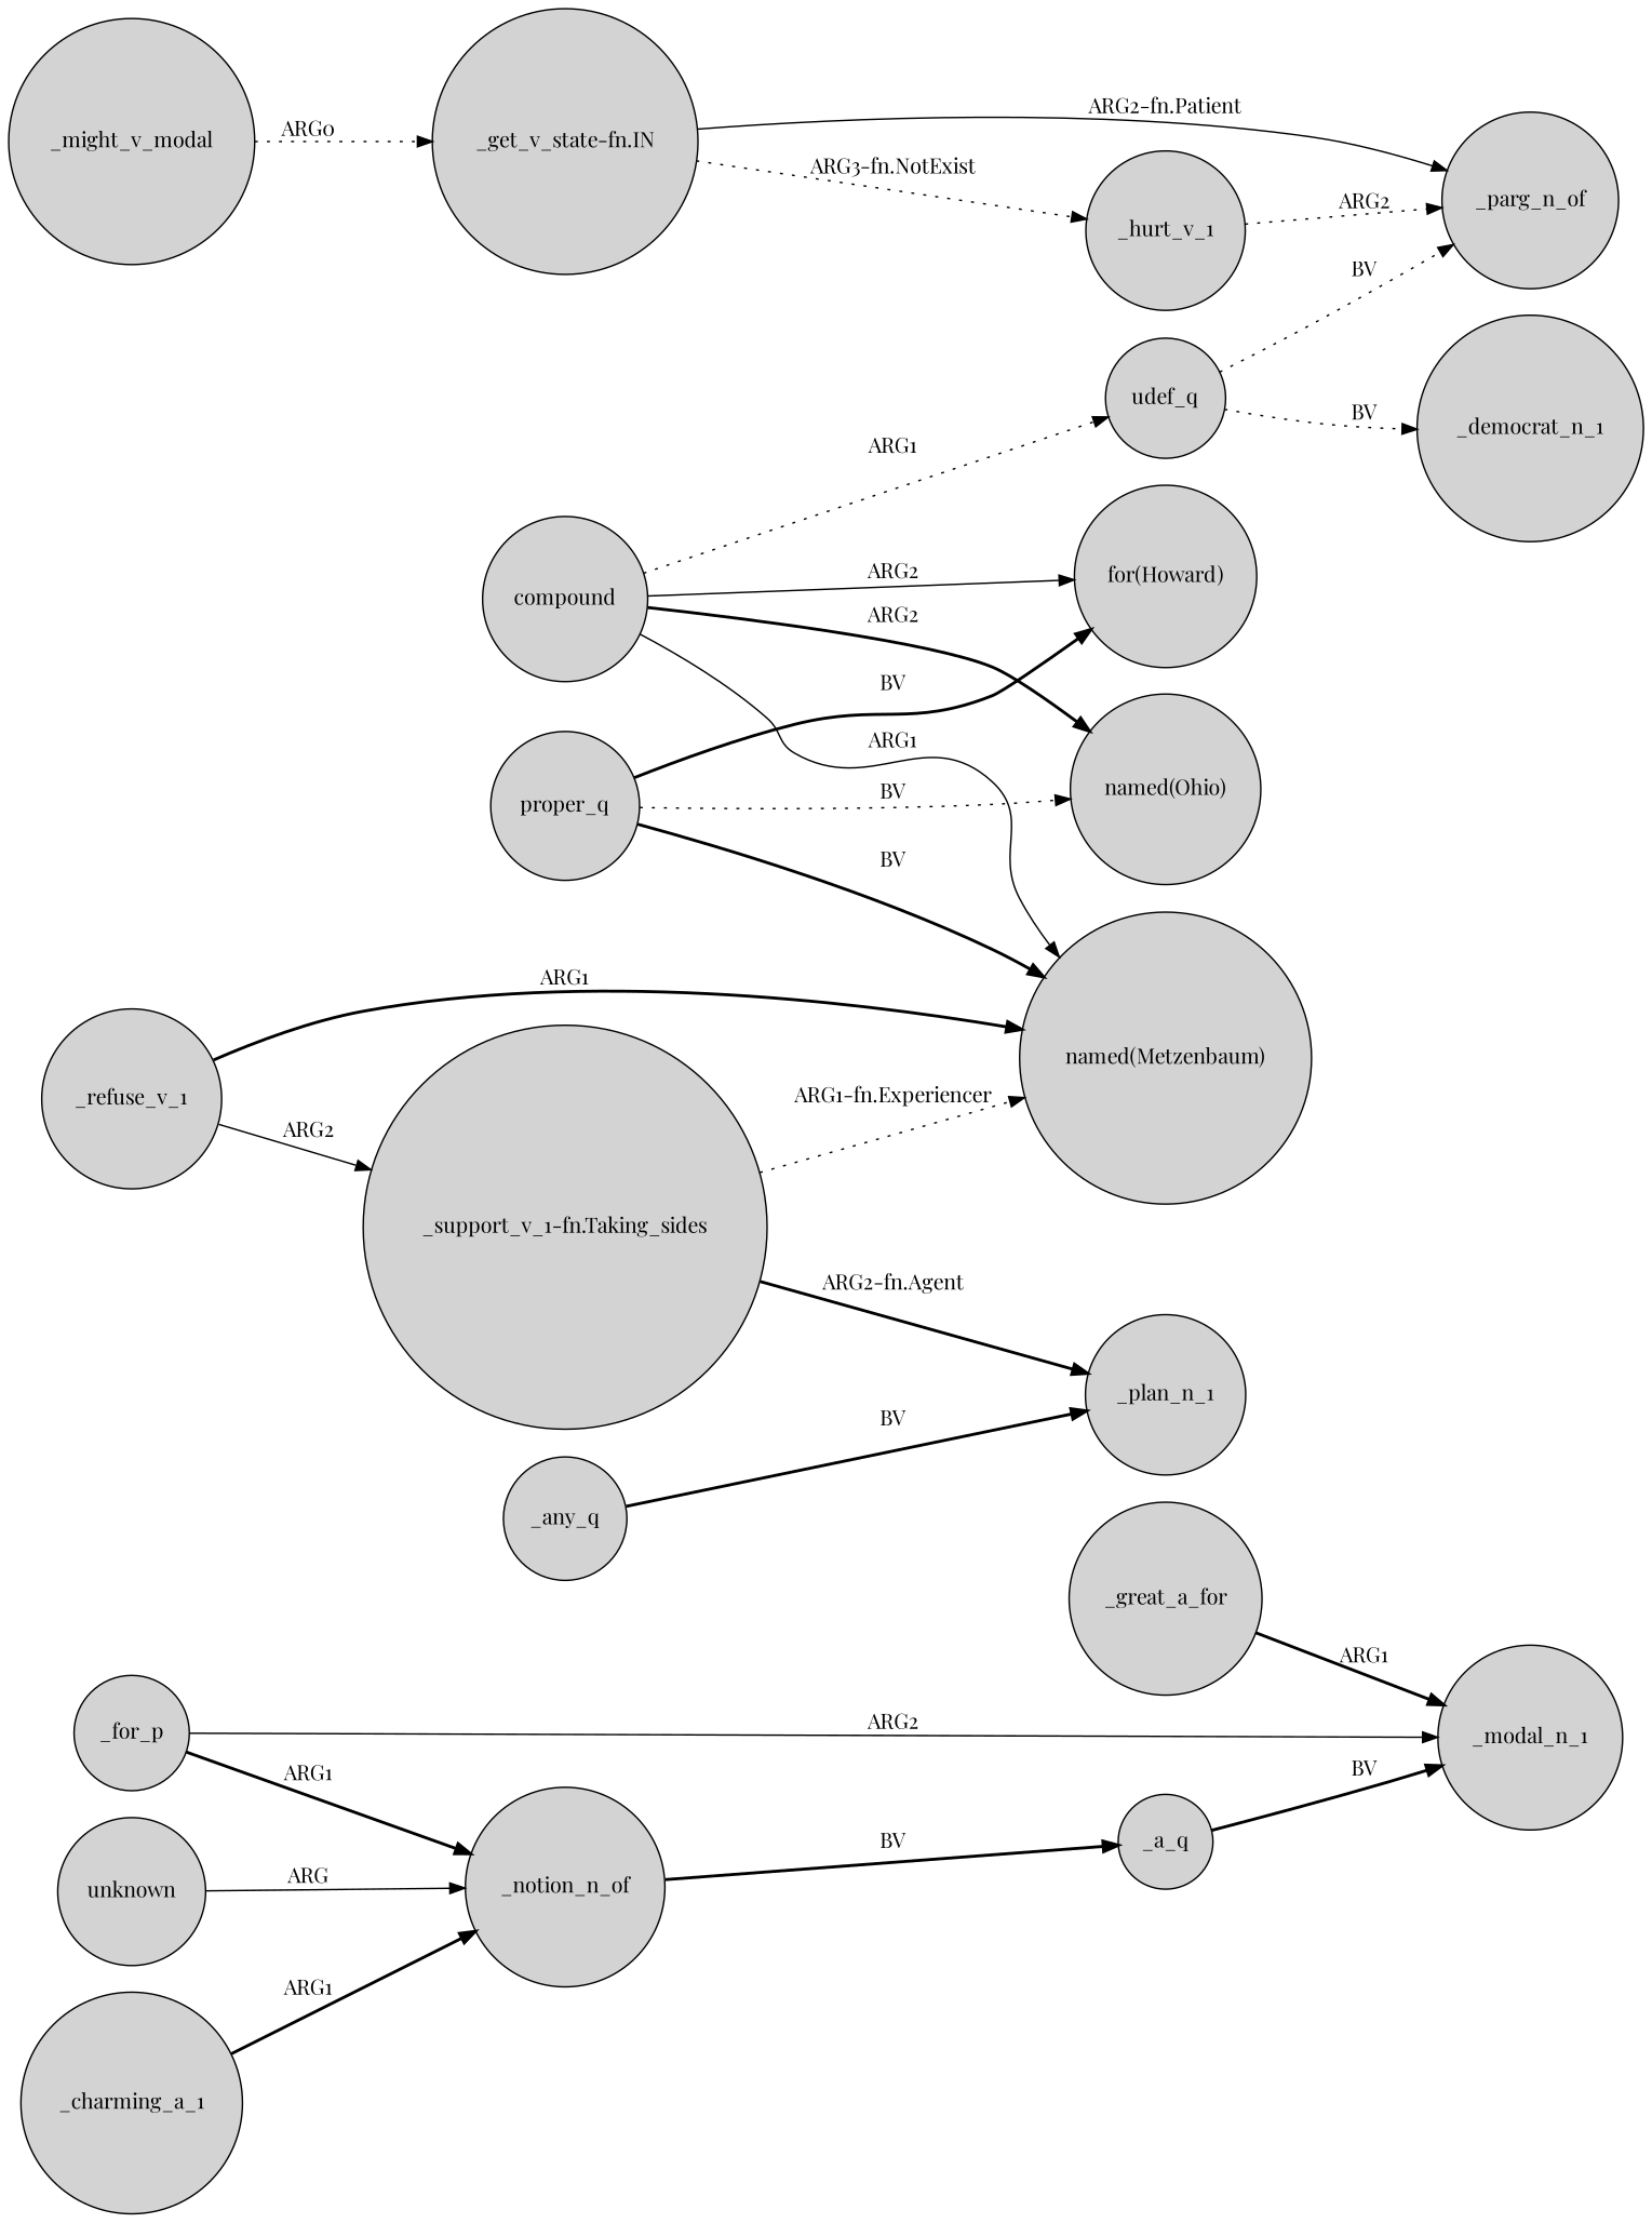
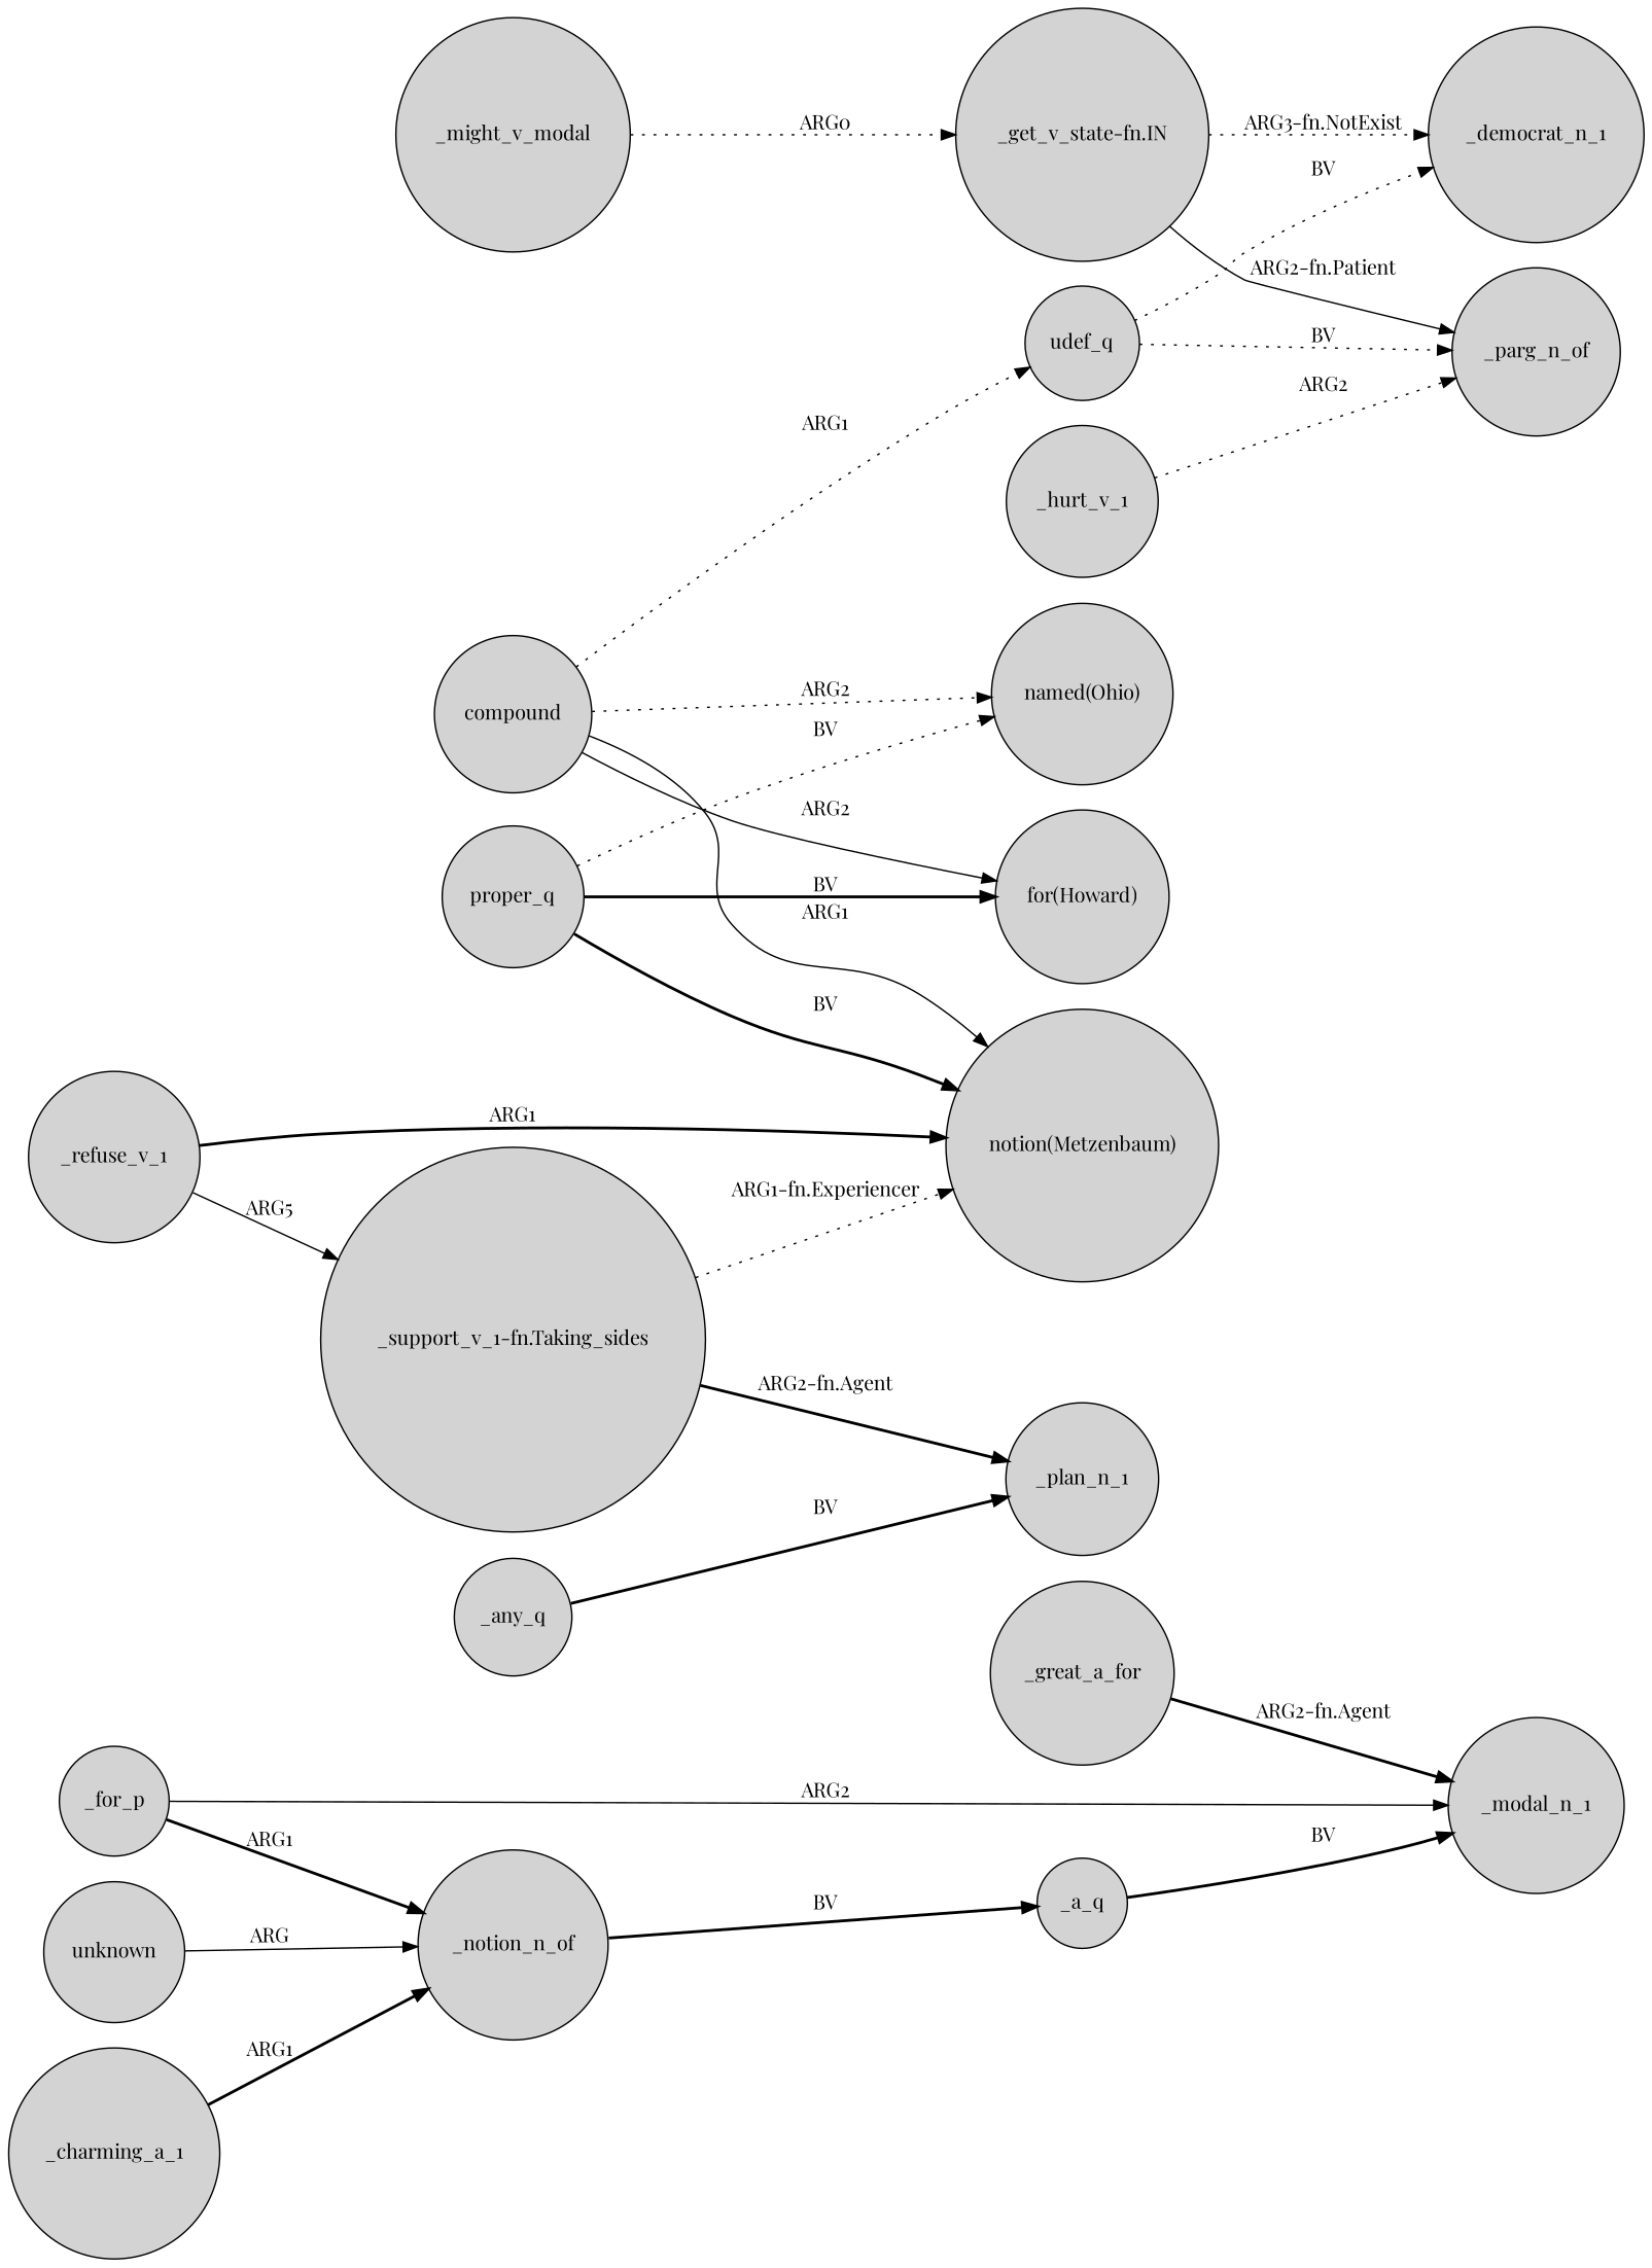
  digraph {
    fontname="Playfair Display"
    rankdir=LR
    node [fontname="Playfair Display" shape=circle style=filled]
    edge [fontname="Playfair Display" style=bold]
    n1 [label=_modal_n_1]
    _great_a_for
    n3 [label=_parg_n_of]
    _hurt_v_1
    udef_q
    _democrat_n_1
    _any_q
    _plan_n_1
    _for_p
    _notion_n_of
    _a_q
    proper_q
    "named(Ohio)"
-   "named(Metzenbaum)"
+   "named(Metzenbaum)" [label="notion(Metzenbaum)"]
    n15 [label="for(Howard)"]
    _refuse_v_1
    "_support_v_1-fn.Taking_sides"
    "_get_v_state-fn.IN"
    unknown
    compound
    _charming_a_1
    _might_v_modal
-   _great_a_for -> n1 [label=ARG1]
+   _great_a_for -> n1 [label="ARG2-fn.Agent"]
    _hurt_v_1 -> n3 [label=ARG2 style=dotted]
    udef_q -> n3 [label=BV style=dotted]
    udef_q -> _democrat_n_1 [label=BV style=dotted]
    _any_q -> _plan_n_1 [label=BV]
    _for_p -> n1 [label=ARG2 style=solid]
    _for_p -> _notion_n_of [label=ARG1]
    _notion_n_of -> _a_q [label=BV]
    _a_q -> n1 [label=BV]
    proper_q -> "named(Ohio)" [label=BV style=dotted]
    proper_q -> "named(Metzenbaum)" [label=BV]
    proper_q -> n15 [label=BV]
    _refuse_v_1 -> "named(Metzenbaum)" [label=ARG1]
-   _refuse_v_1 -> "_support_v_1-fn.Taking_sides" [label=ARG2 style=solid]
+   _refuse_v_1 -> "_support_v_1-fn.Taking_sides" [label=ARG5 style=solid]
    "_support_v_1-fn.Taking_sides" -> _plan_n_1 [label="ARG2-fn.Agent"]
    "_support_v_1-fn.Taking_sides" -> "named(Metzenbaum)" [label="ARG1-fn.Experiencer" style=dotted]
    "_get_v_state-fn.IN" -> n3 [label="ARG2-fn.Patient" style=solid]
-   "_get_v_state-fn.IN" -> _hurt_v_1 [label="ARG3-fn.NotExist" style=dotted]
+   "_get_v_state-fn.IN" -> _democrat_n_1 [label="ARG3-fn.NotExist" style=dotted]
    unknown -> _notion_n_of [label=ARG style=solid]
    compound -> udef_q [label=ARG1 style=dotted]
-   compound -> "named(Ohio)" [label=ARG2]
+   compound -> "named(Ohio)" [label=ARG2 style=dotted]
    compound -> "named(Metzenbaum)" [label=ARG1 style=solid]
    compound -> n15 [label=ARG2 style=solid]
    _charming_a_1 -> _notion_n_of [label=ARG1]
    _might_v_modal -> "_get_v_state-fn.IN" [label=ARG0 style=dotted]
  }
